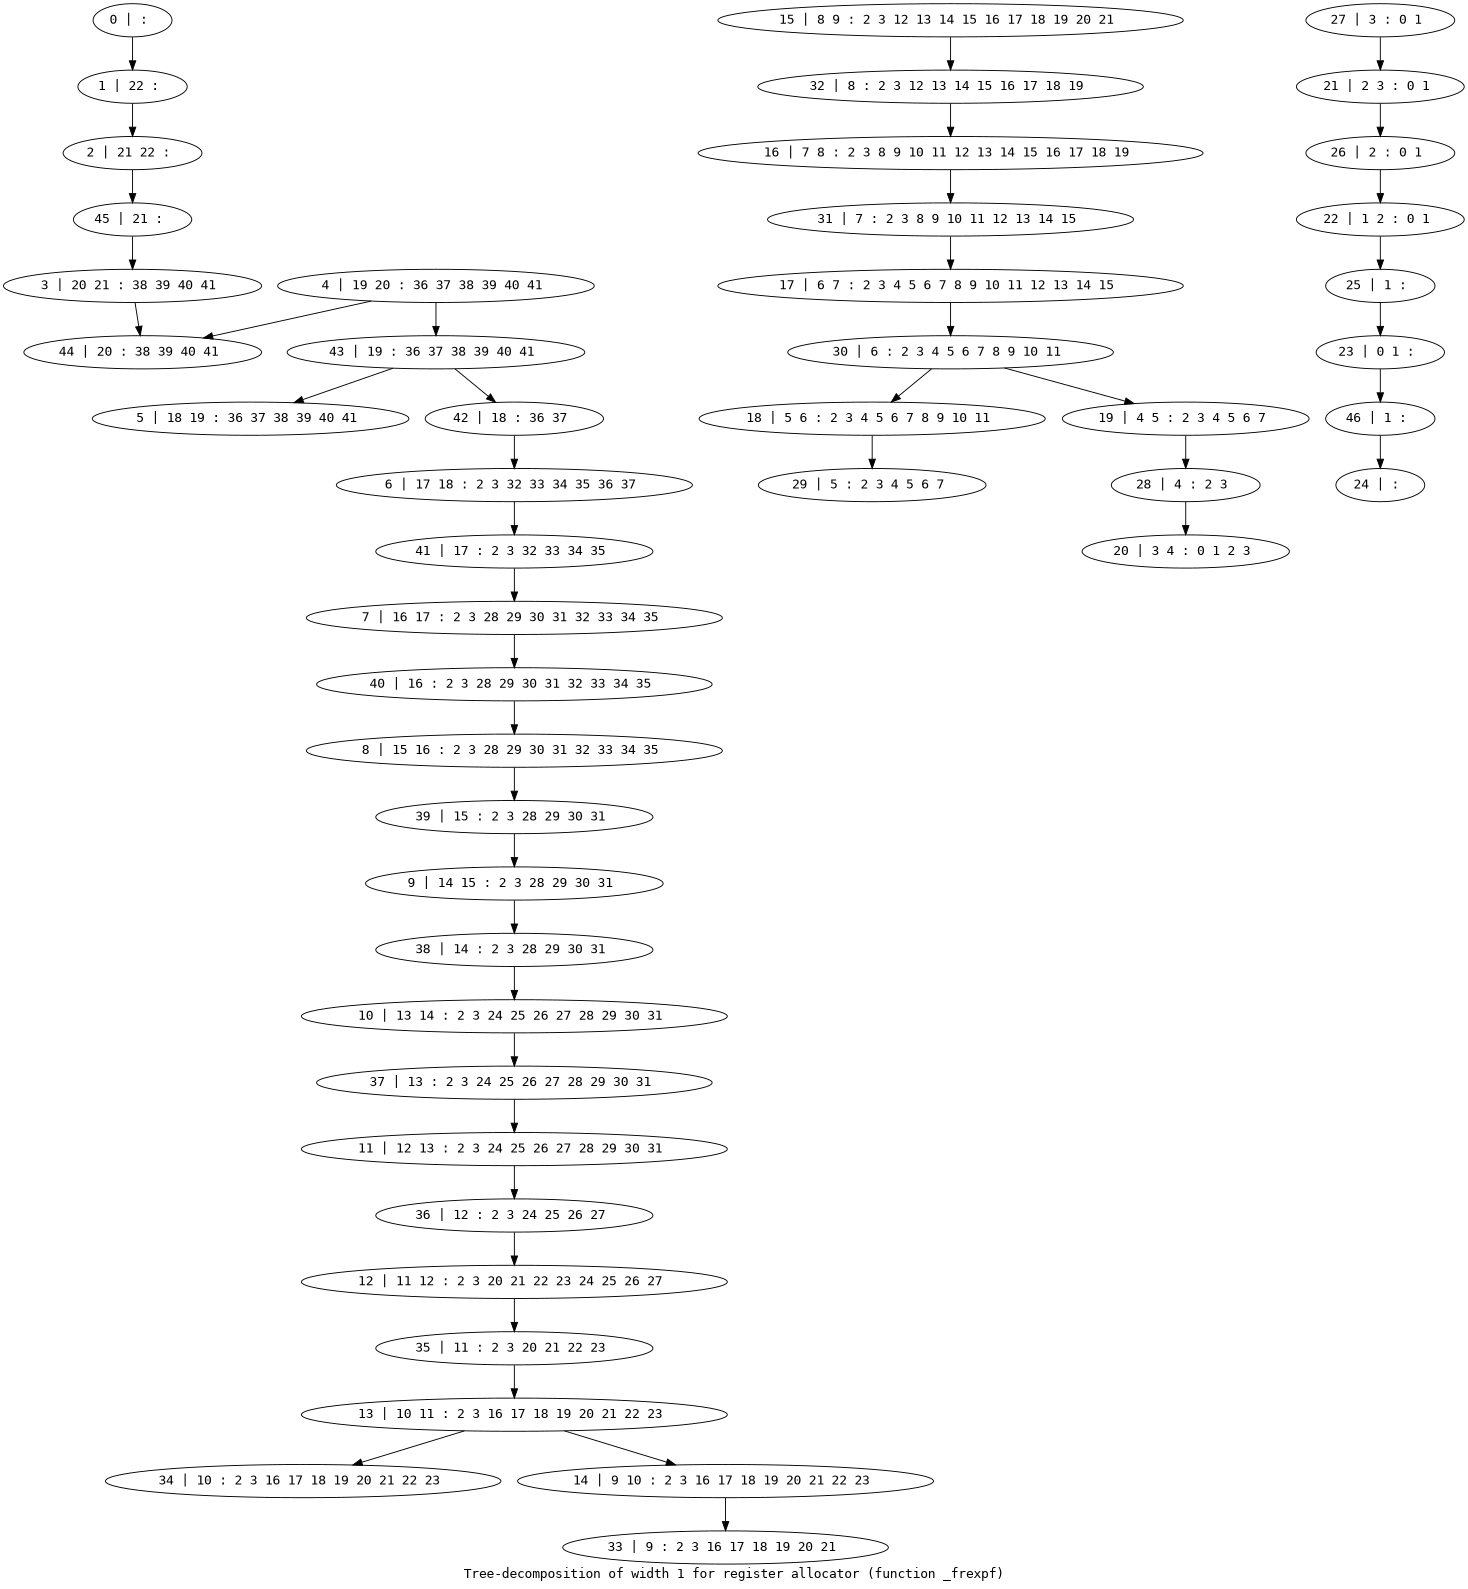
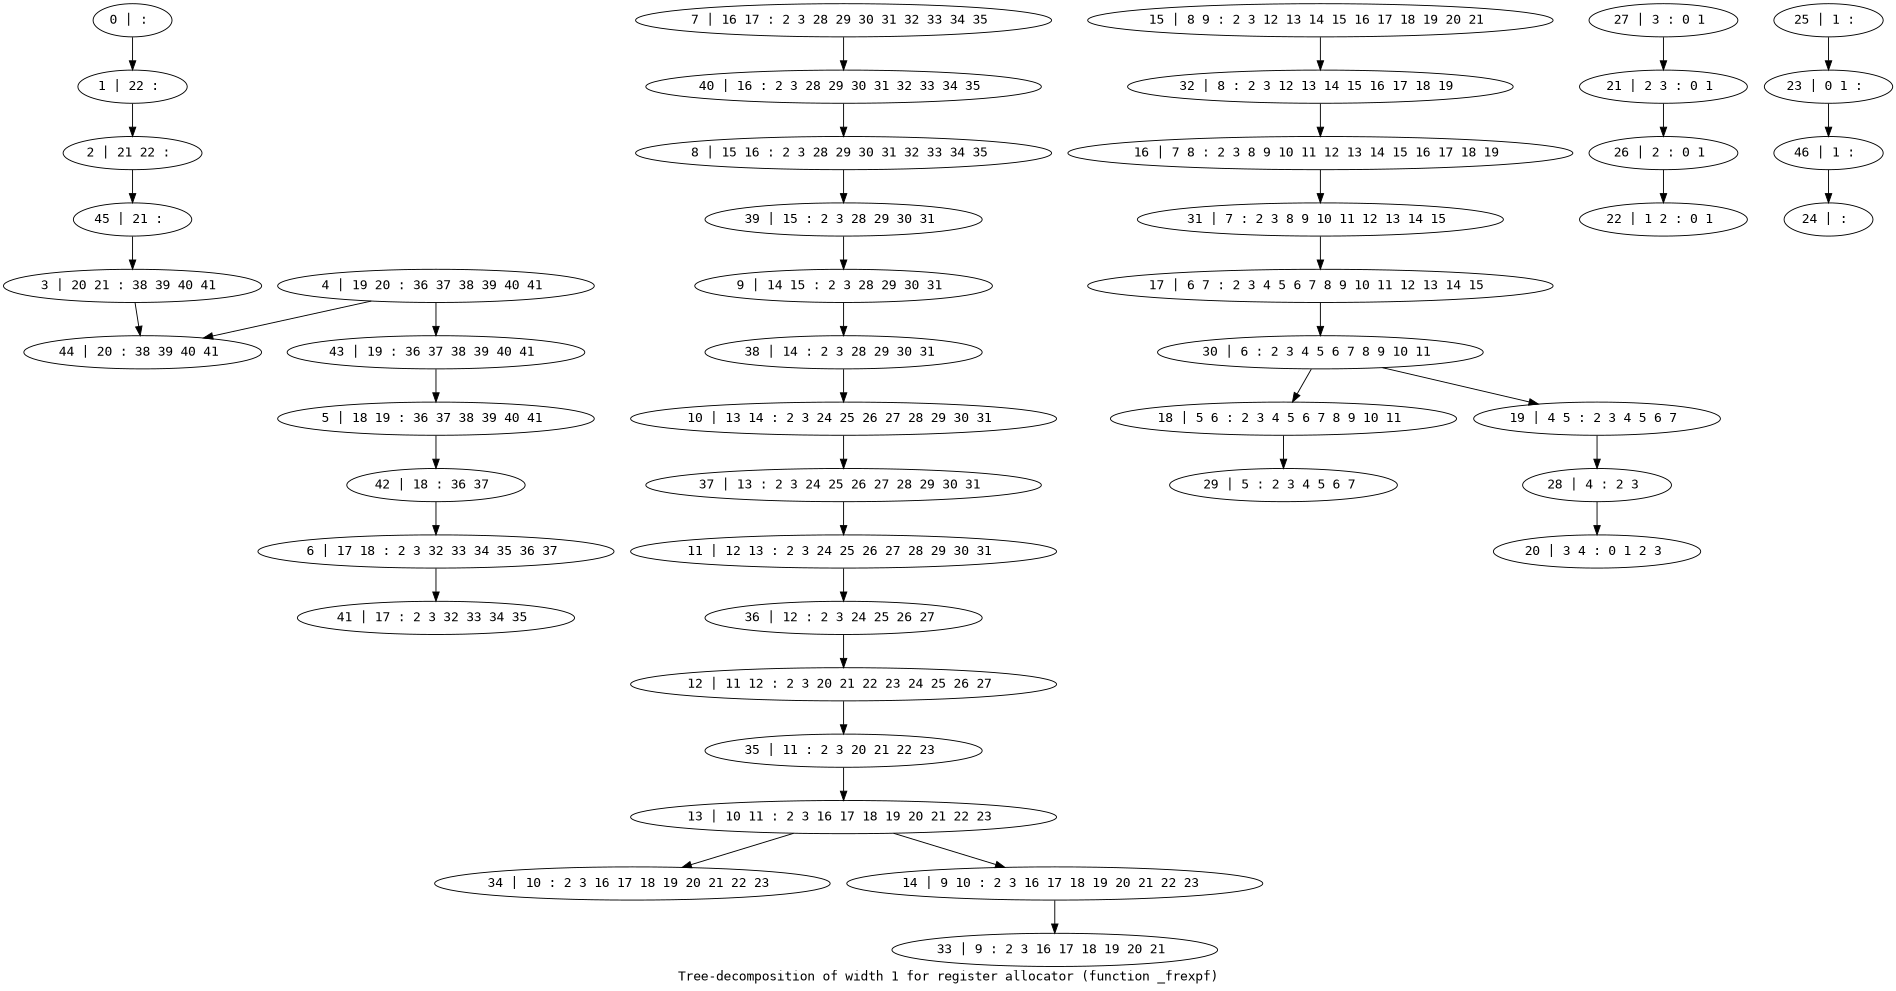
  digraph {
    fontname="DejaVu Sans Mono"
    label="Tree-decomposition of width 1 for register allocator (function _frexpf)"
    node [fontname="DejaVu Sans Mono"]
    edge [fontname="DejaVu Sans Mono"]
    n1 [label="0 | : "]
    n2 [label="1 | 22 : "]
    n3 [label="2 | 21 22 : "]
    n4 [label="45 | 21 : "]
    n5 [label="3 | 20 21 : 38 39 40 41 "]
    n6 [label="44 | 20 : 38 39 40 41 "]
    n7 [label="4 | 19 20 : 36 37 38 39 40 41 "]
    n8 [label="43 | 19 : 36 37 38 39 40 41 "]
    n9 [label="5 | 18 19 : 36 37 38 39 40 41 "]
    n10 [label="42 | 18 : 36 37 "]
    n11 [label="6 | 17 18 : 2 3 32 33 34 35 36 37 "]
    n12 [label="41 | 17 : 2 3 32 33 34 35 "]
    n13 [label="7 | 16 17 : 2 3 28 29 30 31 32 33 34 35 "]
    n14 [label="40 | 16 : 2 3 28 29 30 31 32 33 34 35 "]
    n15 [label="8 | 15 16 : 2 3 28 29 30 31 32 33 34 35 "]
    n16 [label="39 | 15 : 2 3 28 29 30 31 "]
    n17 [label="9 | 14 15 : 2 3 28 29 30 31 "]
    n18 [label="38 | 14 : 2 3 28 29 30 31 "]
    n19 [label="10 | 13 14 : 2 3 24 25 26 27 28 29 30 31 "]
    n20 [label="37 | 13 : 2 3 24 25 26 27 28 29 30 31 "]
    n21 [label="11 | 12 13 : 2 3 24 25 26 27 28 29 30 31 "]
    n22 [label="36 | 12 : 2 3 24 25 26 27 "]
    n23 [label="12 | 11 12 : 2 3 20 21 22 23 24 25 26 27 "]
    n24 [label="35 | 11 : 2 3 20 21 22 23 "]
    n25 [label="13 | 10 11 : 2 3 16 17 18 19 20 21 22 23 "]
    n26 [label="34 | 10 : 2 3 16 17 18 19 20 21 22 23 "]
    n27 [label="14 | 9 10 : 2 3 16 17 18 19 20 21 22 23 "]
    n28 [label="33 | 9 : 2 3 16 17 18 19 20 21 "]
    n29 [label="15 | 8 9 : 2 3 12 13 14 15 16 17 18 19 20 21 "]
    n30 [label="32 | 8 : 2 3 12 13 14 15 16 17 18 19 "]
    n31 [label="16 | 7 8 : 2 3 8 9 10 11 12 13 14 15 16 17 18 19 "]
    n32 [label="31 | 7 : 2 3 8 9 10 11 12 13 14 15 "]
    n33 [label="17 | 6 7 : 2 3 4 5 6 7 8 9 10 11 12 13 14 15 "]
    n34 [label="30 | 6 : 2 3 4 5 6 7 8 9 10 11 "]
    n35 [label="18 | 5 6 : 2 3 4 5 6 7 8 9 10 11 "]
    n36 [label="19 | 4 5 : 2 3 4 5 6 7 "]
    n37 [label="29 | 5 : 2 3 4 5 6 7 "]
    n38 [label="28 | 4 : 2 3 "]
    n39 [label="20 | 3 4 : 0 1 2 3 "]
    n40 [label="27 | 3 : 0 1 "]
    n41 [label="21 | 2 3 : 0 1 "]
    n42 [label="26 | 2 : 0 1 "]
    n43 [label="22 | 1 2 : 0 1 "]
    n44 [label="25 | 1 : "]
    n45 [label="23 | 0 1 : "]
    n46 [label="46 | 1 : "]
    n47 [label="24 | : "]
    n1 -> n2
    n2 -> n3
    n3 -> n4
    n4 -> n5
    n5 -> n6
    n7 -> n6
    n7 -> n8
    n8 -> n9
-   n8 -> n10
+   n9 -> n10
    n10 -> n11
    n11 -> n12
-   n12 -> n13
    n13 -> n14
    n14 -> n15
    n15 -> n16
    n16 -> n17
    n17 -> n18
    n18 -> n19
    n19 -> n20
    n20 -> n21
    n21 -> n22
    n22 -> n23
    n23 -> n24
    n24 -> n25
    n25 -> n26
    n25 -> n27
    n27 -> n28
    n29 -> n30
    n30 -> n31
    n31 -> n32
    n32 -> n33
    n33 -> n34
    n34 -> n35
    n34 -> n36
    n35 -> n37
    n36 -> n38
    n38 -> n39
    n40 -> n41
    n41 -> n42
    n42 -> n43
-   n43 -> n44
    n44 -> n45
    n45 -> n46
    n46 -> n47
  }
